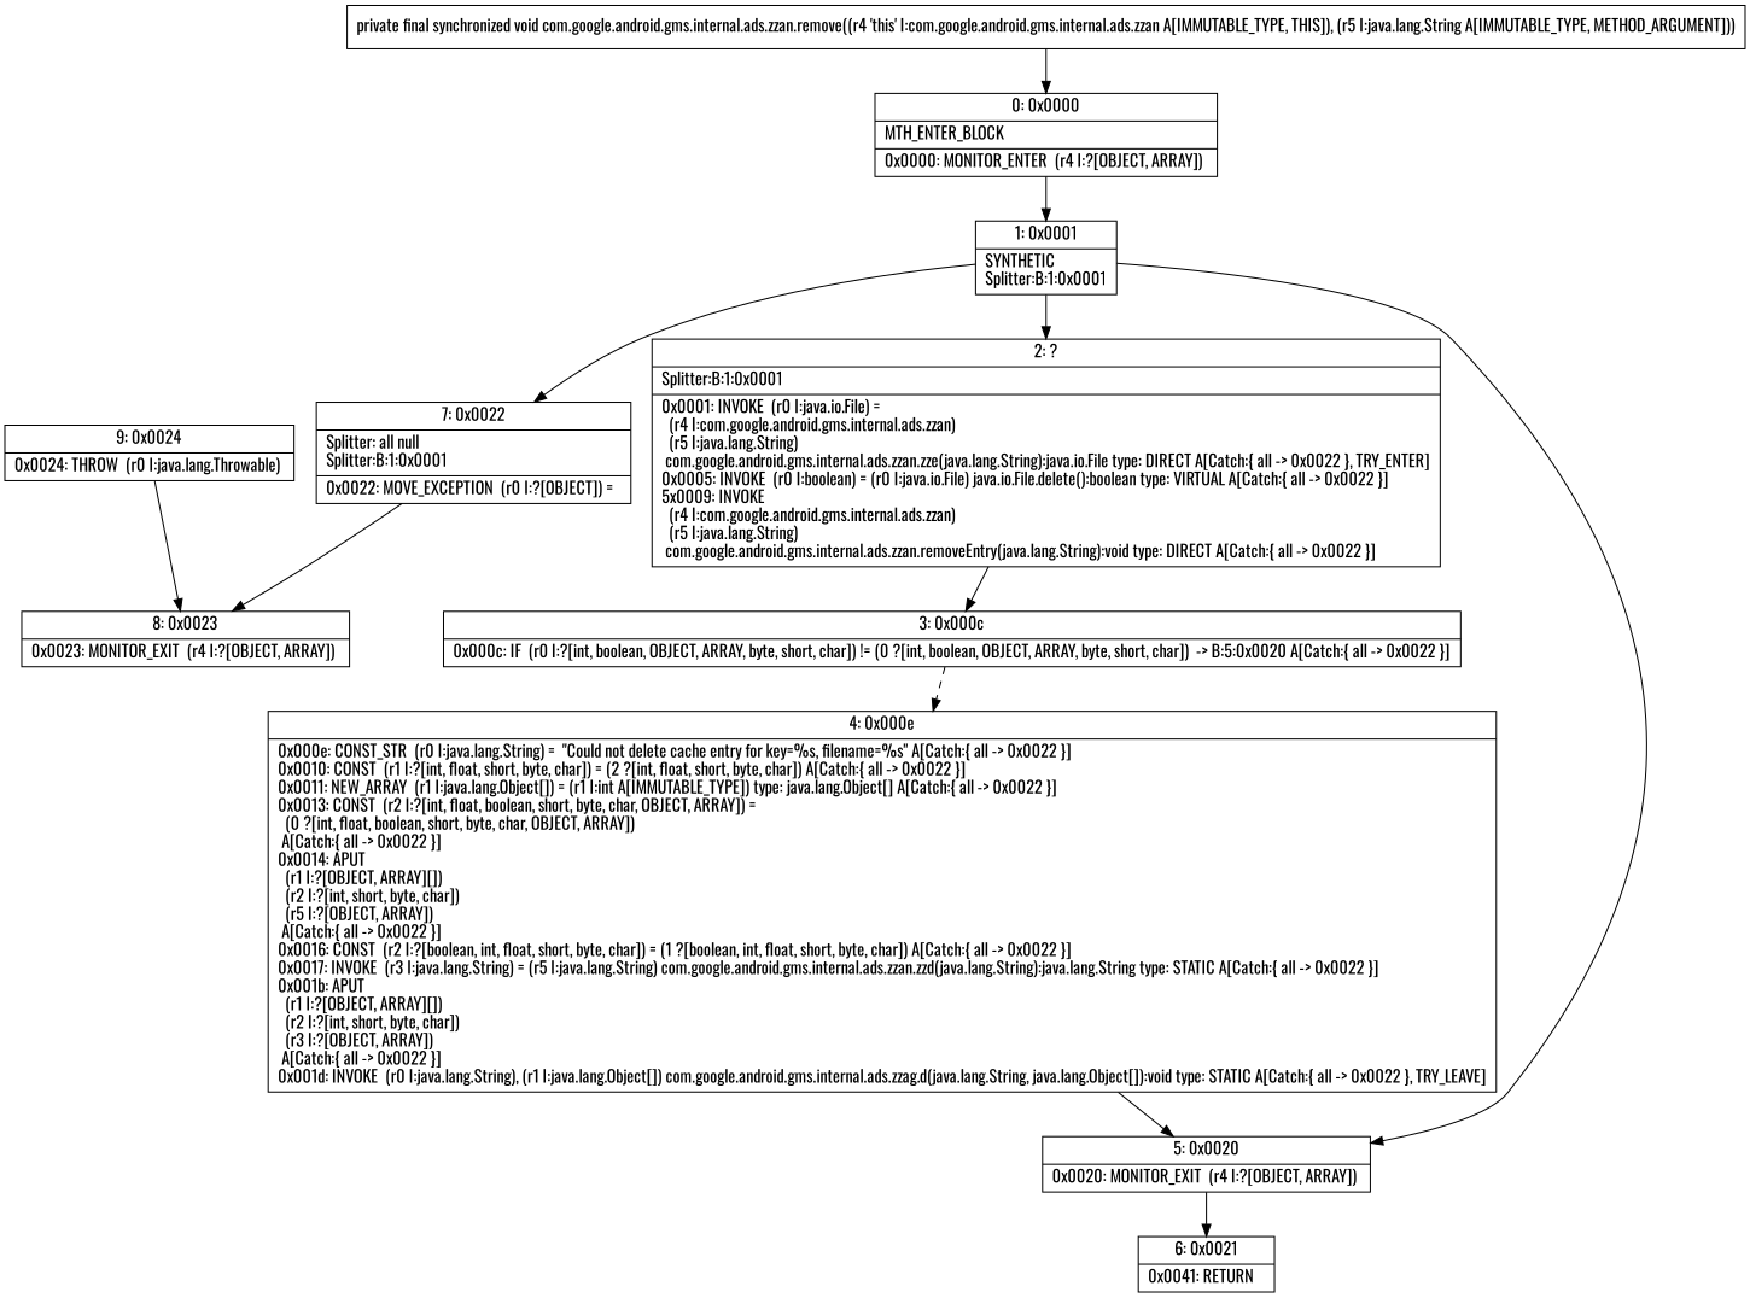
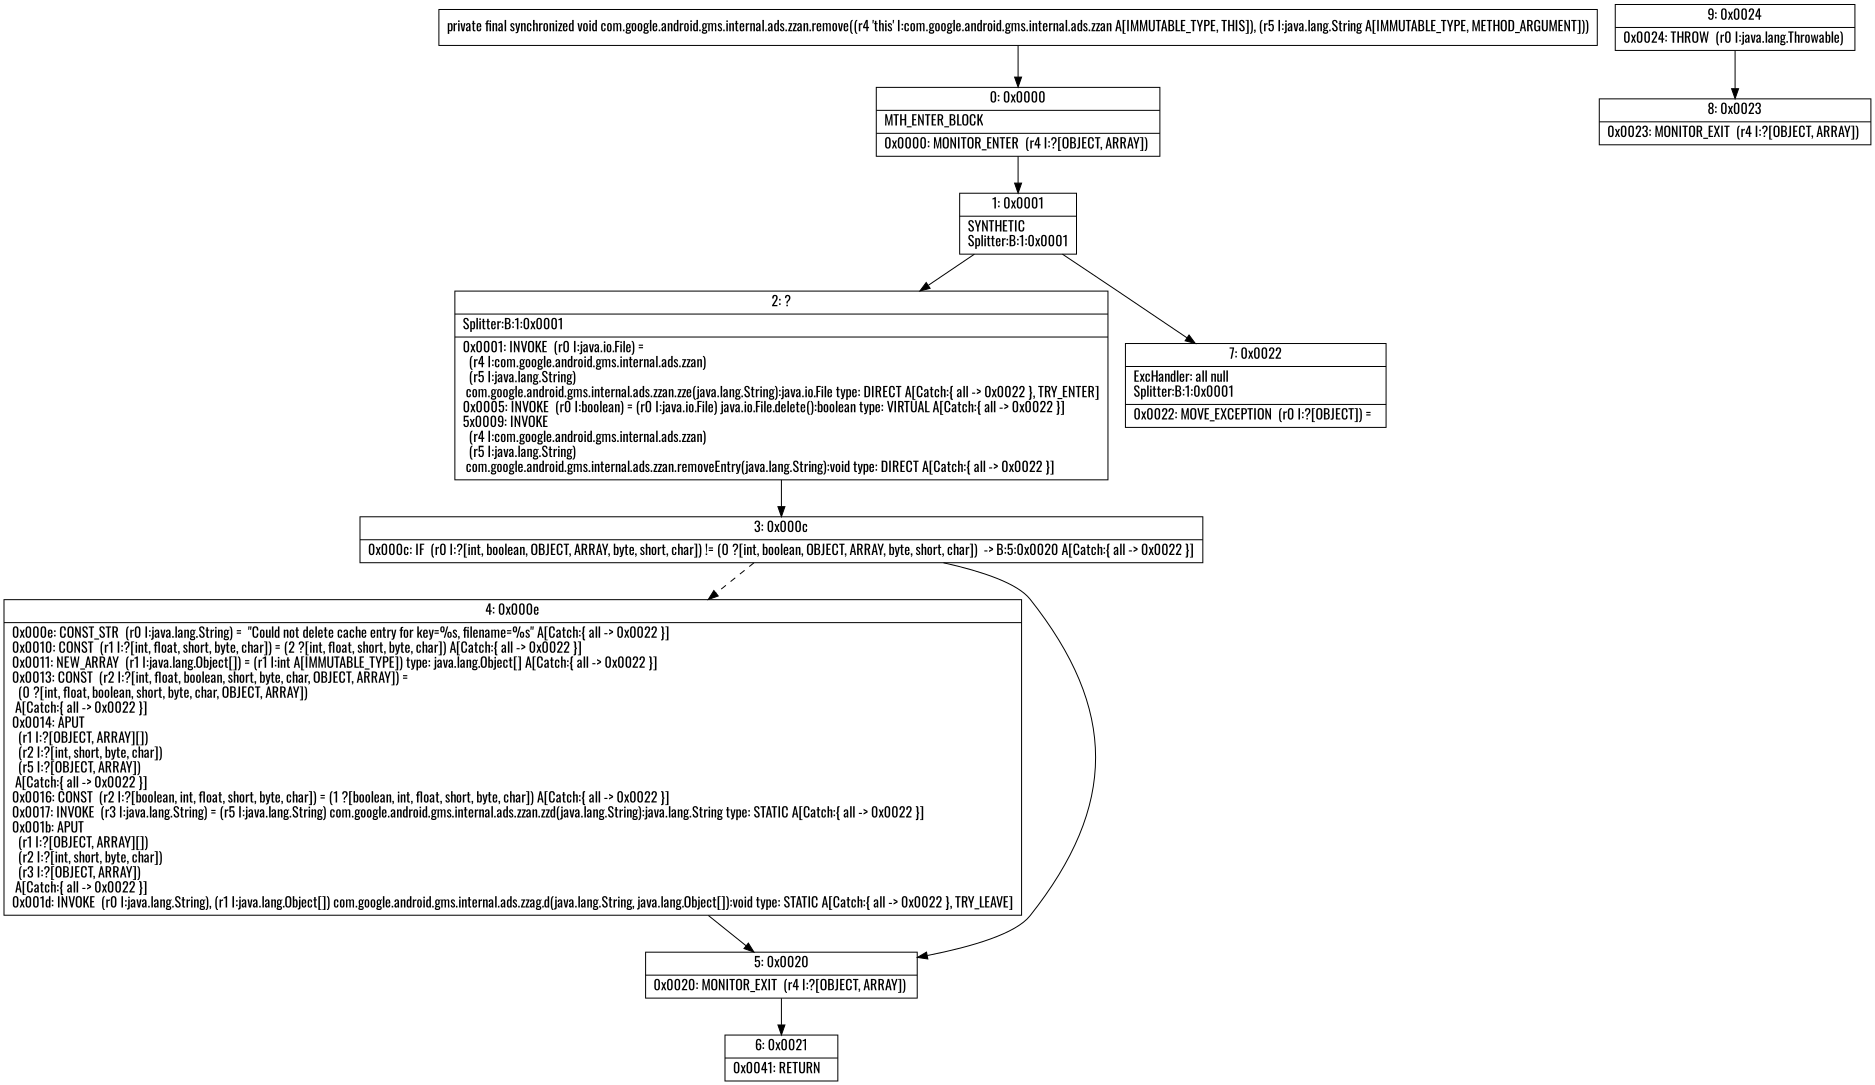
  digraph {
    fontname=Oswald
    node [fontname=Oswald shape=record]
    edge [fontname=Oswald]
    n1 [label="{0\:\ 0x0000|MTH_ENTER_BLOCK\l|0x0000: MONITOR_ENTER  (r4 I:?[OBJECT, ARRAY]) \l}"]
    n2 [label="{1\:\ 0x0001|SYNTHETIC\lSplitter:B:1:0x0001\l}"]
    n3 [label="{2\:\ ?|Splitter:B:1:0x0001\l|0x0001: INVOKE  (r0 I:java.io.File) = \l  (r4 I:com.google.android.gms.internal.ads.zzan)\l  (r5 I:java.lang.String)\l com.google.android.gms.internal.ads.zzan.zze(java.lang.String):java.io.File type: DIRECT A[Catch:\{ all \-\> 0x0022 \}, TRY_ENTER]\l0x0005: INVOKE  (r0 I:boolean) = (r0 I:java.io.File) java.io.File.delete():boolean type: VIRTUAL A[Catch:\{ all \-\> 0x0022 \}]\l5x0009: INVOKE  \l  (r4 I:com.google.android.gms.internal.ads.zzan)\l  (r5 I:java.lang.String)\l com.google.android.gms.internal.ads.zzan.removeEntry(java.lang.String):void type: DIRECT A[Catch:\{ all \-\> 0x0022 \}]\l}"]
-   n4 [label="{7\:\ 0x0022|Splitter: all null\lSplitter:B:1:0x0001\l|0x0022: MOVE_EXCEPTION  (r0 I:?[OBJECT]) =  \l}"]
+   n4 [label="{7\:\ 0x0022|ExcHandler: all null\lSplitter:B:1:0x0001\l|0x0022: MOVE_EXCEPTION  (r0 I:?[OBJECT]) =  \l}"]
    n5 [label="{3\:\ 0x000c|0x000c: IF  (r0 I:?[int, boolean, OBJECT, ARRAY, byte, short, char]) != (0 ?[int, boolean, OBJECT, ARRAY, byte, short, char])  \-\> B:5:0x0020 A[Catch:\{ all \-\> 0x0022 \}]\l}"]
    n6 [label="{8\:\ 0x0023|0x0023: MONITOR_EXIT  (r4 I:?[OBJECT, ARRAY]) \l}"]
    n7 [label="{4\:\ 0x000e|0x000e: CONST_STR  (r0 I:java.lang.String) =  \"Could not delete cache entry for key=%s, filename=%s\" A[Catch:\{ all \-\> 0x0022 \}]\l0x0010: CONST  (r1 I:?[int, float, short, byte, char]) = (2 ?[int, float, short, byte, char]) A[Catch:\{ all \-\> 0x0022 \}]\l0x0011: NEW_ARRAY  (r1 I:java.lang.Object[]) = (r1 I:int A[IMMUTABLE_TYPE]) type: java.lang.Object[] A[Catch:\{ all \-\> 0x0022 \}]\l0x0013: CONST  (r2 I:?[int, float, boolean, short, byte, char, OBJECT, ARRAY]) = \l  (0 ?[int, float, boolean, short, byte, char, OBJECT, ARRAY])\l A[Catch:\{ all \-\> 0x0022 \}]\l0x0014: APUT  \l  (r1 I:?[OBJECT, ARRAY][])\l  (r2 I:?[int, short, byte, char])\l  (r5 I:?[OBJECT, ARRAY])\l A[Catch:\{ all \-\> 0x0022 \}]\l0x0016: CONST  (r2 I:?[boolean, int, float, short, byte, char]) = (1 ?[boolean, int, float, short, byte, char]) A[Catch:\{ all \-\> 0x0022 \}]\l0x0017: INVOKE  (r3 I:java.lang.String) = (r5 I:java.lang.String) com.google.android.gms.internal.ads.zzan.zzd(java.lang.String):java.lang.String type: STATIC A[Catch:\{ all \-\> 0x0022 \}]\l0x001b: APUT  \l  (r1 I:?[OBJECT, ARRAY][])\l  (r2 I:?[int, short, byte, char])\l  (r3 I:?[OBJECT, ARRAY])\l A[Catch:\{ all \-\> 0x0022 \}]\l0x001d: INVOKE  (r0 I:java.lang.String), (r1 I:java.lang.Object[]) com.google.android.gms.internal.ads.zzag.d(java.lang.String, java.lang.Object[]):void type: STATIC A[Catch:\{ all \-\> 0x0022 \}, TRY_LEAVE]\l}"]
    n8 [label="{5\:\ 0x0020|0x0020: MONITOR_EXIT  (r4 I:?[OBJECT, ARRAY]) \l}"]
    n9 [label="{6\:\ 0x0021|0x0041: RETURN   \l}"]
    n10 [label="{9\:\ 0x0024|0x0024: THROW  (r0 I:java.lang.Throwable) \l}"]
    n11 [label="{private final synchronized void com.google.android.gms.internal.ads.zzan.remove((r4 'this' I:com.google.android.gms.internal.ads.zzan A[IMMUTABLE_TYPE, THIS]), (r5 I:java.lang.String A[IMMUTABLE_TYPE, METHOD_ARGUMENT])) }"]
    n1 -> n2
    n2 -> n3
    n2 -> n4
    n3 -> n5
-   n4 -> n6
    n5 -> n7 [style=dashed]
-   n2 -> n8
+   n5 -> n8
    n7 -> n8
    n8 -> n9
    n10 -> n6
    n11 -> n1
  }
